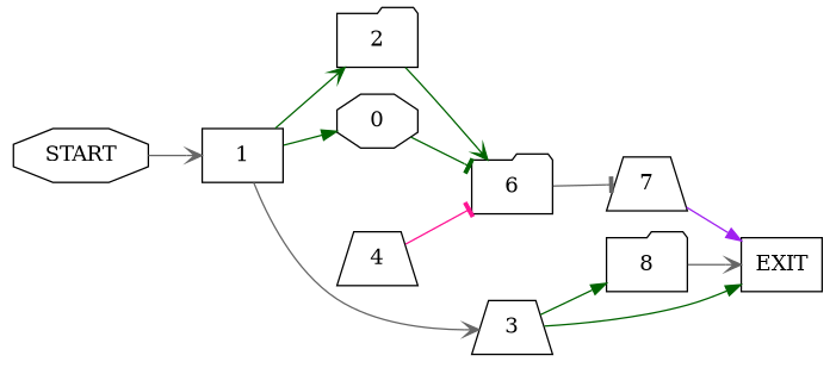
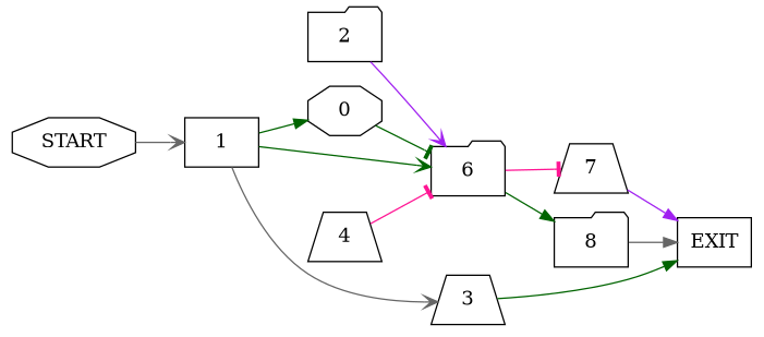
  digraph {
    rankdir=LR
    node [shape=folder]
    edge [arrowhead=vee color=darkgreen]
    n1 [label=START shape=octagon]
    1 [shape=box]
    2
    3 [shape=trapezium]
    n5 [label=0 shape=octagon]
    n6 [label=EXIT shape=box]
    6
    4 [shape=trapezium]
    7 [shape=trapezium]
    8
    n1 -> 1 [color=gray40]
-   1 -> 2
+   1 -> 6
    1 -> 3 [color=gray40]
    1 -> n5 [arrowhead=normal]
-   2 -> 6
+   2 -> 6 [color=purple]
    3 -> n6 [arrowhead=normal]
    n5 -> 6 [arrowhead=tee]
-   6 -> 7 [arrowhead=tee color=gray40]
-   3 -> 8 [arrowhead=normal]
+   6 -> 7 [arrowhead=tee color=deeppink]
+   6 -> 8 [arrowhead=normal]
    4 -> 6 [arrowhead=tee color=deeppink]
    7 -> n6 [arrowhead=normal color=purple]
-   8 -> n6 [color=gray40]
+   8 -> n6 [arrowhead=normal color=gray40]
  }
